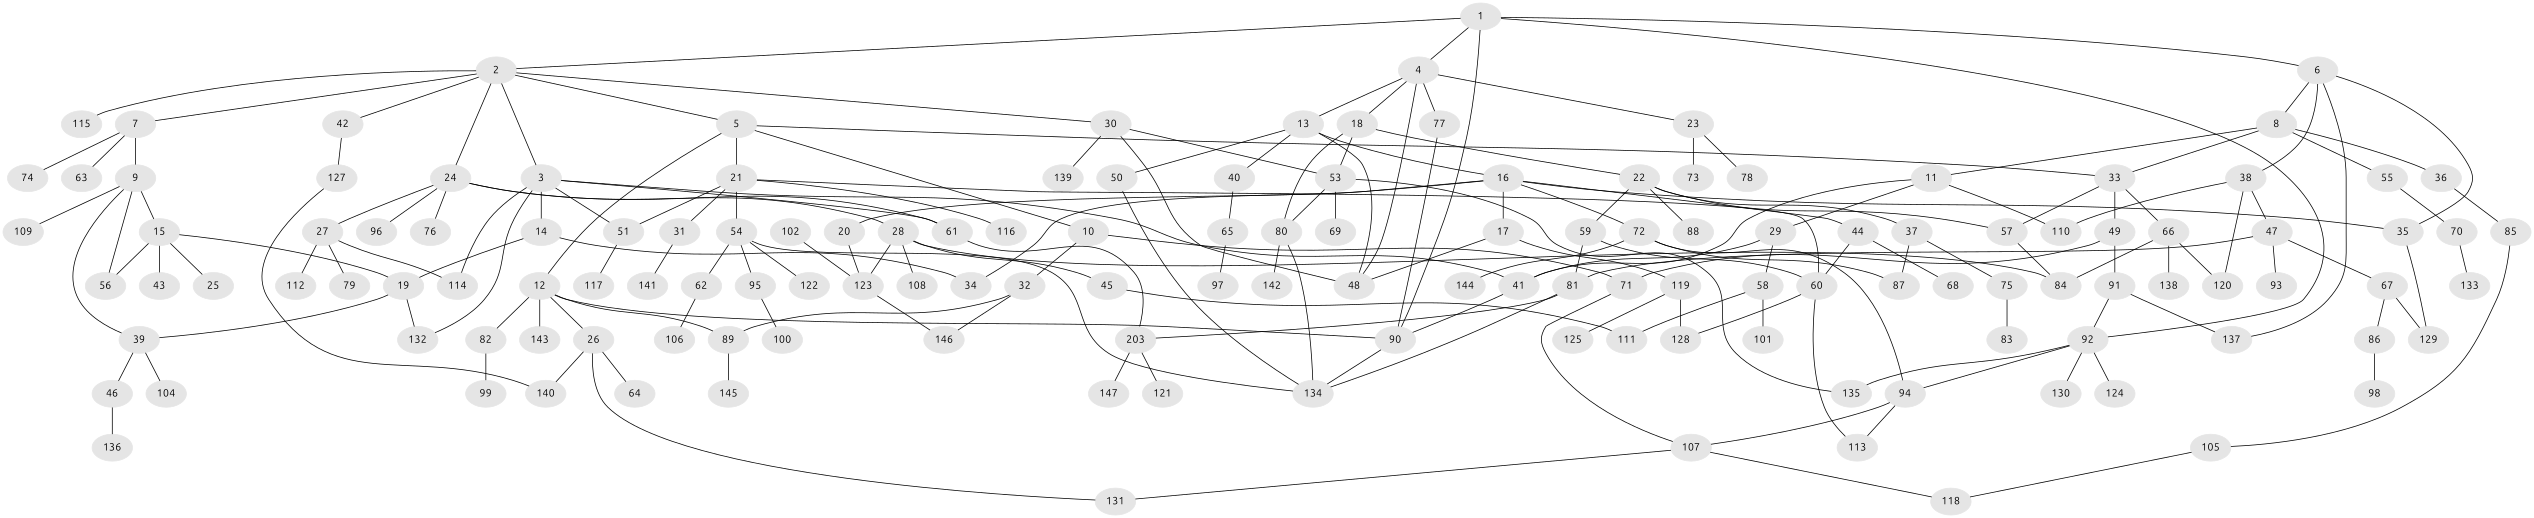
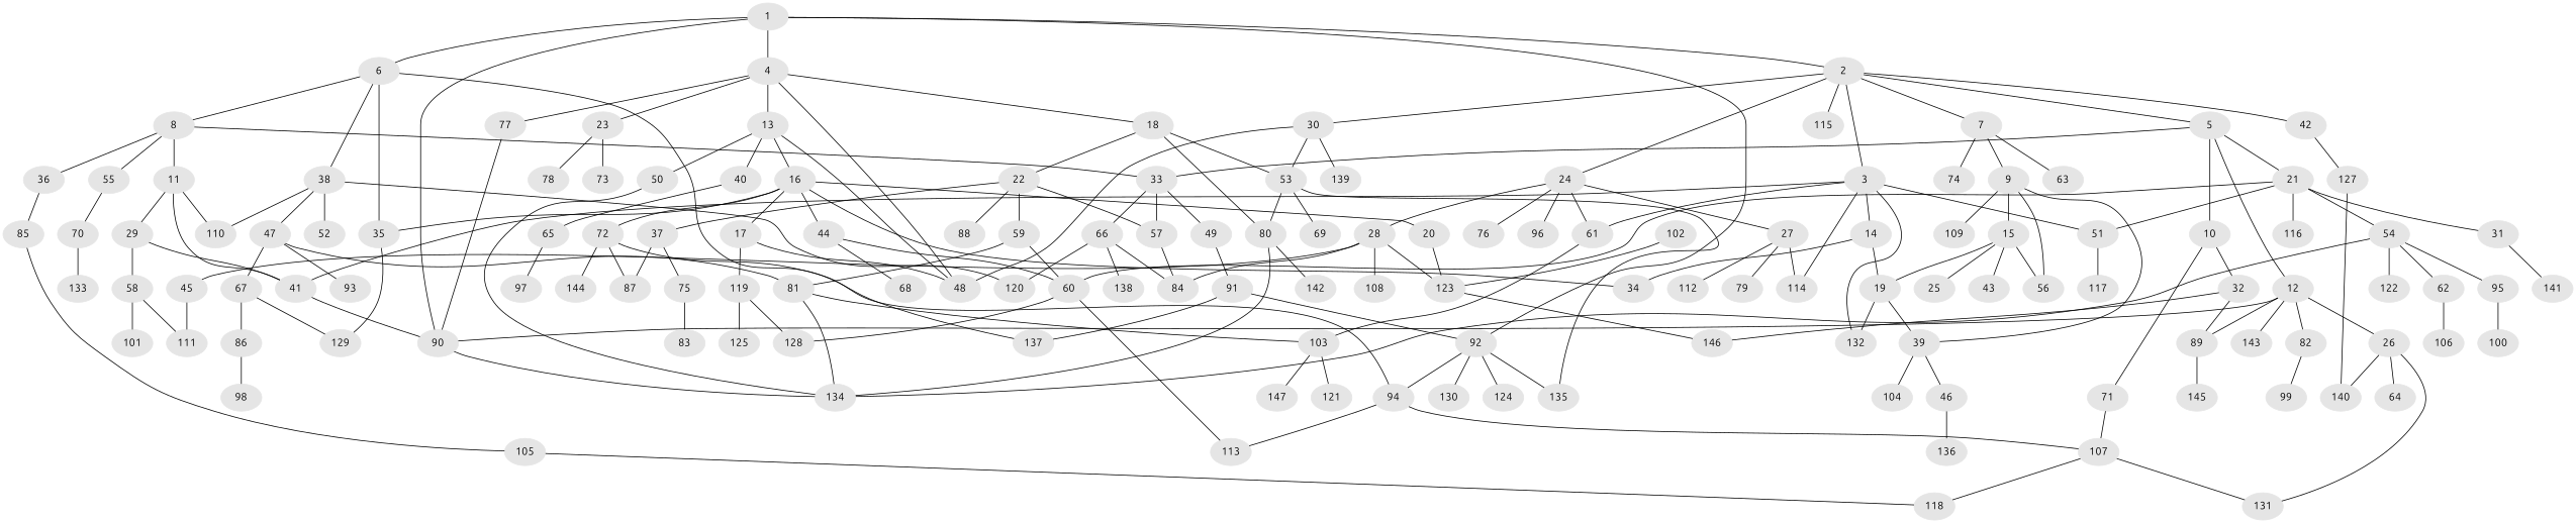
  graph {
    fontname=Ubuntu
    node [color=gray90 fontname=Ubuntu style=filled]
    edge [fontname=Ubuntu]
    1
    2
    4
    6
    90
    92
    3
    5
    7
    24
    30
    42
    115
    13
    18
    23
    48
    77
    8
    35
    38
    137
    134
    124
    135
    94
    130
    14
    41
    51
    61
    114
    132
    10
    12
    21
    33
    9
    63
    74
    27
    28
    76
    96
    53
    139
    127
    19
    34
    117
-   103 [label=203]
+   103
    16
    40
    50
    22
    80
    73
    78
    32
    71
    26
    82
    89
    143
    31
    54
    60
    116
    57
    49
    66
    11
    36
    55
    129
    110
    47
+   52
    120
    15
    39
    56
    109
    29
    85
    70
    25
    43
    46
    104
    102
    123
    146
    107
    58
    64
    131
    140
    99
    145
    17
    20
    44
    72
    65
    119
    68
    87
    144
    128
    125
    37
    59
    88
    69
    142
    141
    62
    95
    122
    113
    75
    84
    81
    79
    112
    45
    108
    111
    101
    91
    138
    105
    83
    67
    93
    136
    97
    86
    106
    100
    133
    121
    147
    98
    118
    1 -- 2
    1 -- 4
    1 -- 6
    1 -- 90
    1 -- 92
    2 -- 3
    2 -- 5
    2 -- 7
    2 -- 24
    2 -- 30
    2 -- 42
    2 -- 115
    4 -- 13
    4 -- 18
    4 -- 23
    4 -- 48
    4 -- 77
    6 -- 8
    6 -- 35
    6 -- 38
    6 -- 137
    90 -- 134
    92 -- 124
    92 -- 135
    92 -- 94
    92 -- 130
    3 -- 14
    3 -- 41
    3 -- 51
    3 -- 61
    3 -- 114
    3 -- 132
    5 -- 10
    5 -- 12
    5 -- 21
    5 -- 33
    7 -- 9
    7 -- 63
    7 -- 74
    24 -- 61
    24 -- 27
    24 -- 28
    24 -- 76
    24 -- 96
    30 -- 48
    30 -- 53
    30 -- 139
    42 -- 127
    13 -- 48
    13 -- 16
    13 -- 40
    13 -- 50
    18 -- 53
    18 -- 22
    18 -- 80
    23 -- 73
    23 -- 78
    77 -- 90
    8 -- 33
    8 -- 11
    8 -- 36
    8 -- 55
    35 -- 129
    38 -- 110
    38 -- 47
+   38 -- 52
    38 -- 120
    94 -- 107
    94 -- 113
    14 -- 19
    14 -- 34
    41 -- 90
    51 -- 117
    61 -- 103
    10 -- 32
    10 -- 71
    12 -- 90
    12 -- 26
    12 -- 82
    12 -- 89
    12 -- 143
    21 -- 51
    21 -- 31
    21 -- 54
    21 -- 60
    21 -- 116
    33 -- 57
    33 -- 49
    33 -- 66
    9 -- 15
    9 -- 39
    9 -- 56
    9 -- 109
    27 -- 114
    27 -- 79
    27 -- 112
    28 -- 123
    28 -- 84
    28 -- 45
    28 -- 108
    53 -- 135
    53 -- 80
    53 -- 69
    127 -- 140
    19 -- 132
    19 -- 39
    103 -- 121
    103 -- 147
    16 -- 35
    16 -- 34
    16 -- 17
    16 -- 20
    16 -- 44
    16 -- 72
    40 -- 65
    50 -- 134
    22 -- 57
    22 -- 37
    22 -- 59
    22 -- 88
    80 -- 134
    80 -- 142
    32 -- 89
    32 -- 146
    71 -- 107
    26 -- 64
    26 -- 131
    26 -- 140
    82 -- 99
    89 -- 145
    31 -- 141
    54 -- 134
    54 -- 62
    54 -- 95
    54 -- 122
    60 -- 128
    60 -- 113
    57 -- 84
-   49 -- 71
    49 -- 91
    66 -- 120
    66 -- 84
    66 -- 138
    11 -- 41
    11 -- 110
    11 -- 29
    36 -- 85
    55 -- 70
    47 -- 81
    47 -- 67
    47 -- 93
    15 -- 19
    15 -- 56
    15 -- 25
    15 -- 43
    39 -- 46
    39 -- 104
    29 -- 41
    29 -- 58
    85 -- 105
    70 -- 133
    46 -- 136
    102 -- 123
    123 -- 146
    107 -- 131
    107 -- 118
    58 -- 111
    58 -- 101
    17 -- 48
    17 -- 119
    20 -- 123
    44 -- 60
    44 -- 68
    72 -- 94
    72 -- 87
    72 -- 144
    65 -- 97
    119 -- 128
    119 -- 125
    37 -- 87
    37 -- 75
    59 -- 60
    59 -- 81
    62 -- 106
    95 -- 100
    75 -- 83
    81 -- 134
    81 -- 103
    45 -- 111
    91 -- 92
    91 -- 137
    105 -- 118
    67 -- 129
    67 -- 86
    86 -- 98
  }
